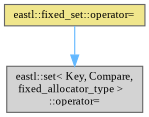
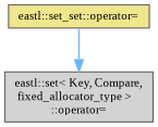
  digraph {
    rankdir=TB
    fontname="Liberation Serif"
    node [fontname="Liberation Serif" fontsize=10 shape=box style=filled]
-   n1 [color=gray40 fillcolor=khaki fontcolor=black height=0.2 label="eastl::fixed_set::operator=" width=0.4]
+   n1 [color=gray40 fillcolor=khaki fontcolor=black height=0.2 label="eastl::set_set::operator=" width=0.4]
    n2 [color=grey40 fillcolor=lightgrey height=0.2 label="eastl::set\< Key, Compare,\l fixed_allocator_type \>\l::operator=" width=0.4]
    n1 -> n2 [color=steelblue1 fontname="Liberation Serif" fontsize=10 labelfontname=Helvetica labelfontsize=10 style=solid]
  }
